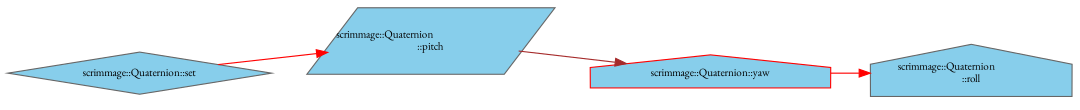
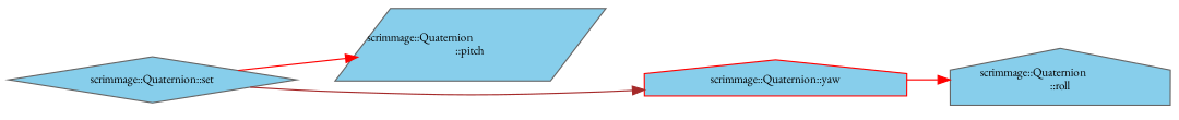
  digraph {
    fontname="EB Garamond"
    rankdir=LR
    node [color=gray40 fillcolor=skyblue fontname="EB Garamond" fontsize=10 shape=house style=filled]
    edge [color=red fontname="EB Garamond" fontsize=10 labelfontname=Helvetica labelfontsize=10 style=solid]
    n1 [fontcolor=black height=0.2 label="scrimmage::Quaternion::set" shape=diamond width=0.4]
    n2 [height=0.2 label="scrimmage::Quaternion\l::pitch" shape=parallelogram width=0.4]
    n3 [color=red height=0.2 label="scrimmage::Quaternion::yaw" width=0.4]
    n4 [height=0.2 label="scrimmage::Quaternion\l::roll" width=0.4]
    n1 -> n2
-   n2 -> n3 [color=brown]
+   n1 -> n3 [color=brown]
    n3 -> n4
  }
